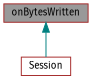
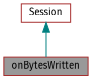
  digraph {
    rankdir=TB
    fontname="Fira Sans"
    node [color=brown fontname="Fira Sans" fontsize=10 shape=box style=filled]
    n1 [fillcolor=grey60 fontcolor=black height=0.2 label=onBytesWritten width=0.4]
    n2 [fillcolor=white height=0.2 label=Session width=0.4]
-   n1 -> n2 [color=teal dir=back fontname="Fira Sans" fontsize=10 labelfontname=Helvetica labelfontsize=10 style=solid]
+   n2 -> n1 [color=teal dir=back fontname="Fira Sans" fontsize=10 labelfontname=Helvetica labelfontsize=10 style=solid]
  }
